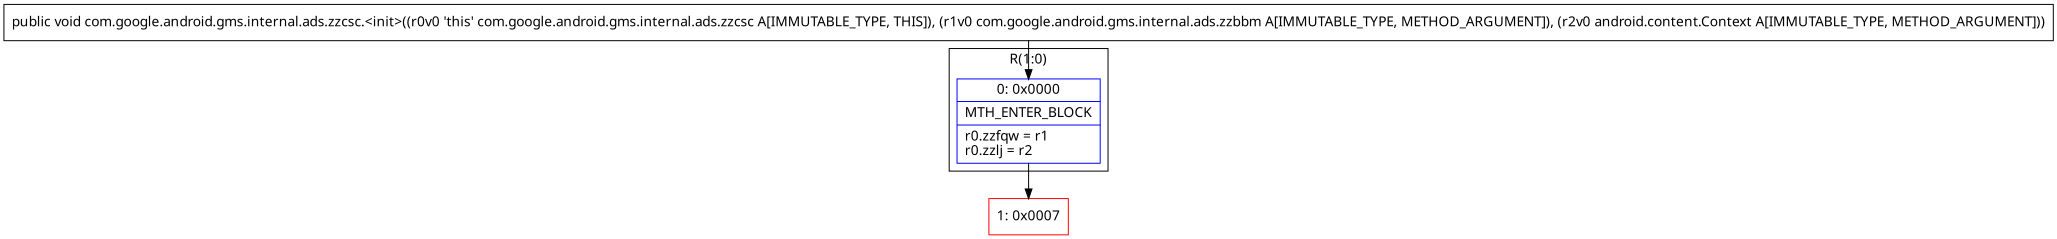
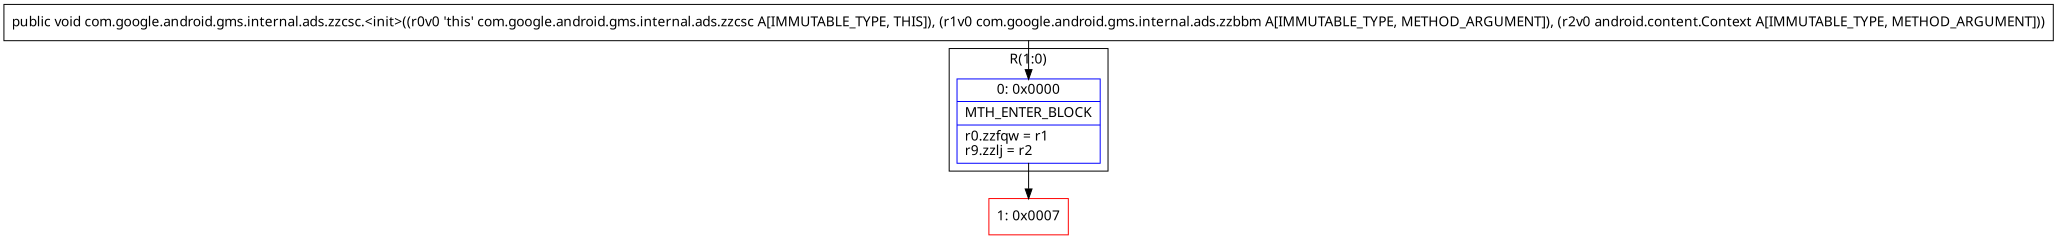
  digraph {
    fontname="Noto Sans"
    node [shape=record fontname="Noto Sans"]
    edge [fontname="Noto Sans"]
-   n1 [color=blue label="{0\:\ 0x0000|MTH_ENTER_BLOCK\l|r0.zzfqw = r1\lr0.zzlj = r2\l}"]
+   n1 [color=blue label="{0\:\ 0x0000|MTH_ENTER_BLOCK\l|r0.zzfqw = r1\lr9.zzlj = r2\l}"]
    n2 [color=red label="{1\:\ 0x0007}"]
    n3 [label="{public void com.google.android.gms.internal.ads.zzcsc.\<init\>((r0v0 'this' com.google.android.gms.internal.ads.zzcsc A[IMMUTABLE_TYPE, THIS]), (r1v0 com.google.android.gms.internal.ads.zzbbm A[IMMUTABLE_TYPE, METHOD_ARGUMENT]), (r2v0 android.content.Context A[IMMUTABLE_TYPE, METHOD_ARGUMENT])) }"]
    subgraph cluster_1 {
      label="R(1:0)"
      n1
    }
    n1 -> n2
    n3 -> n1
  }
